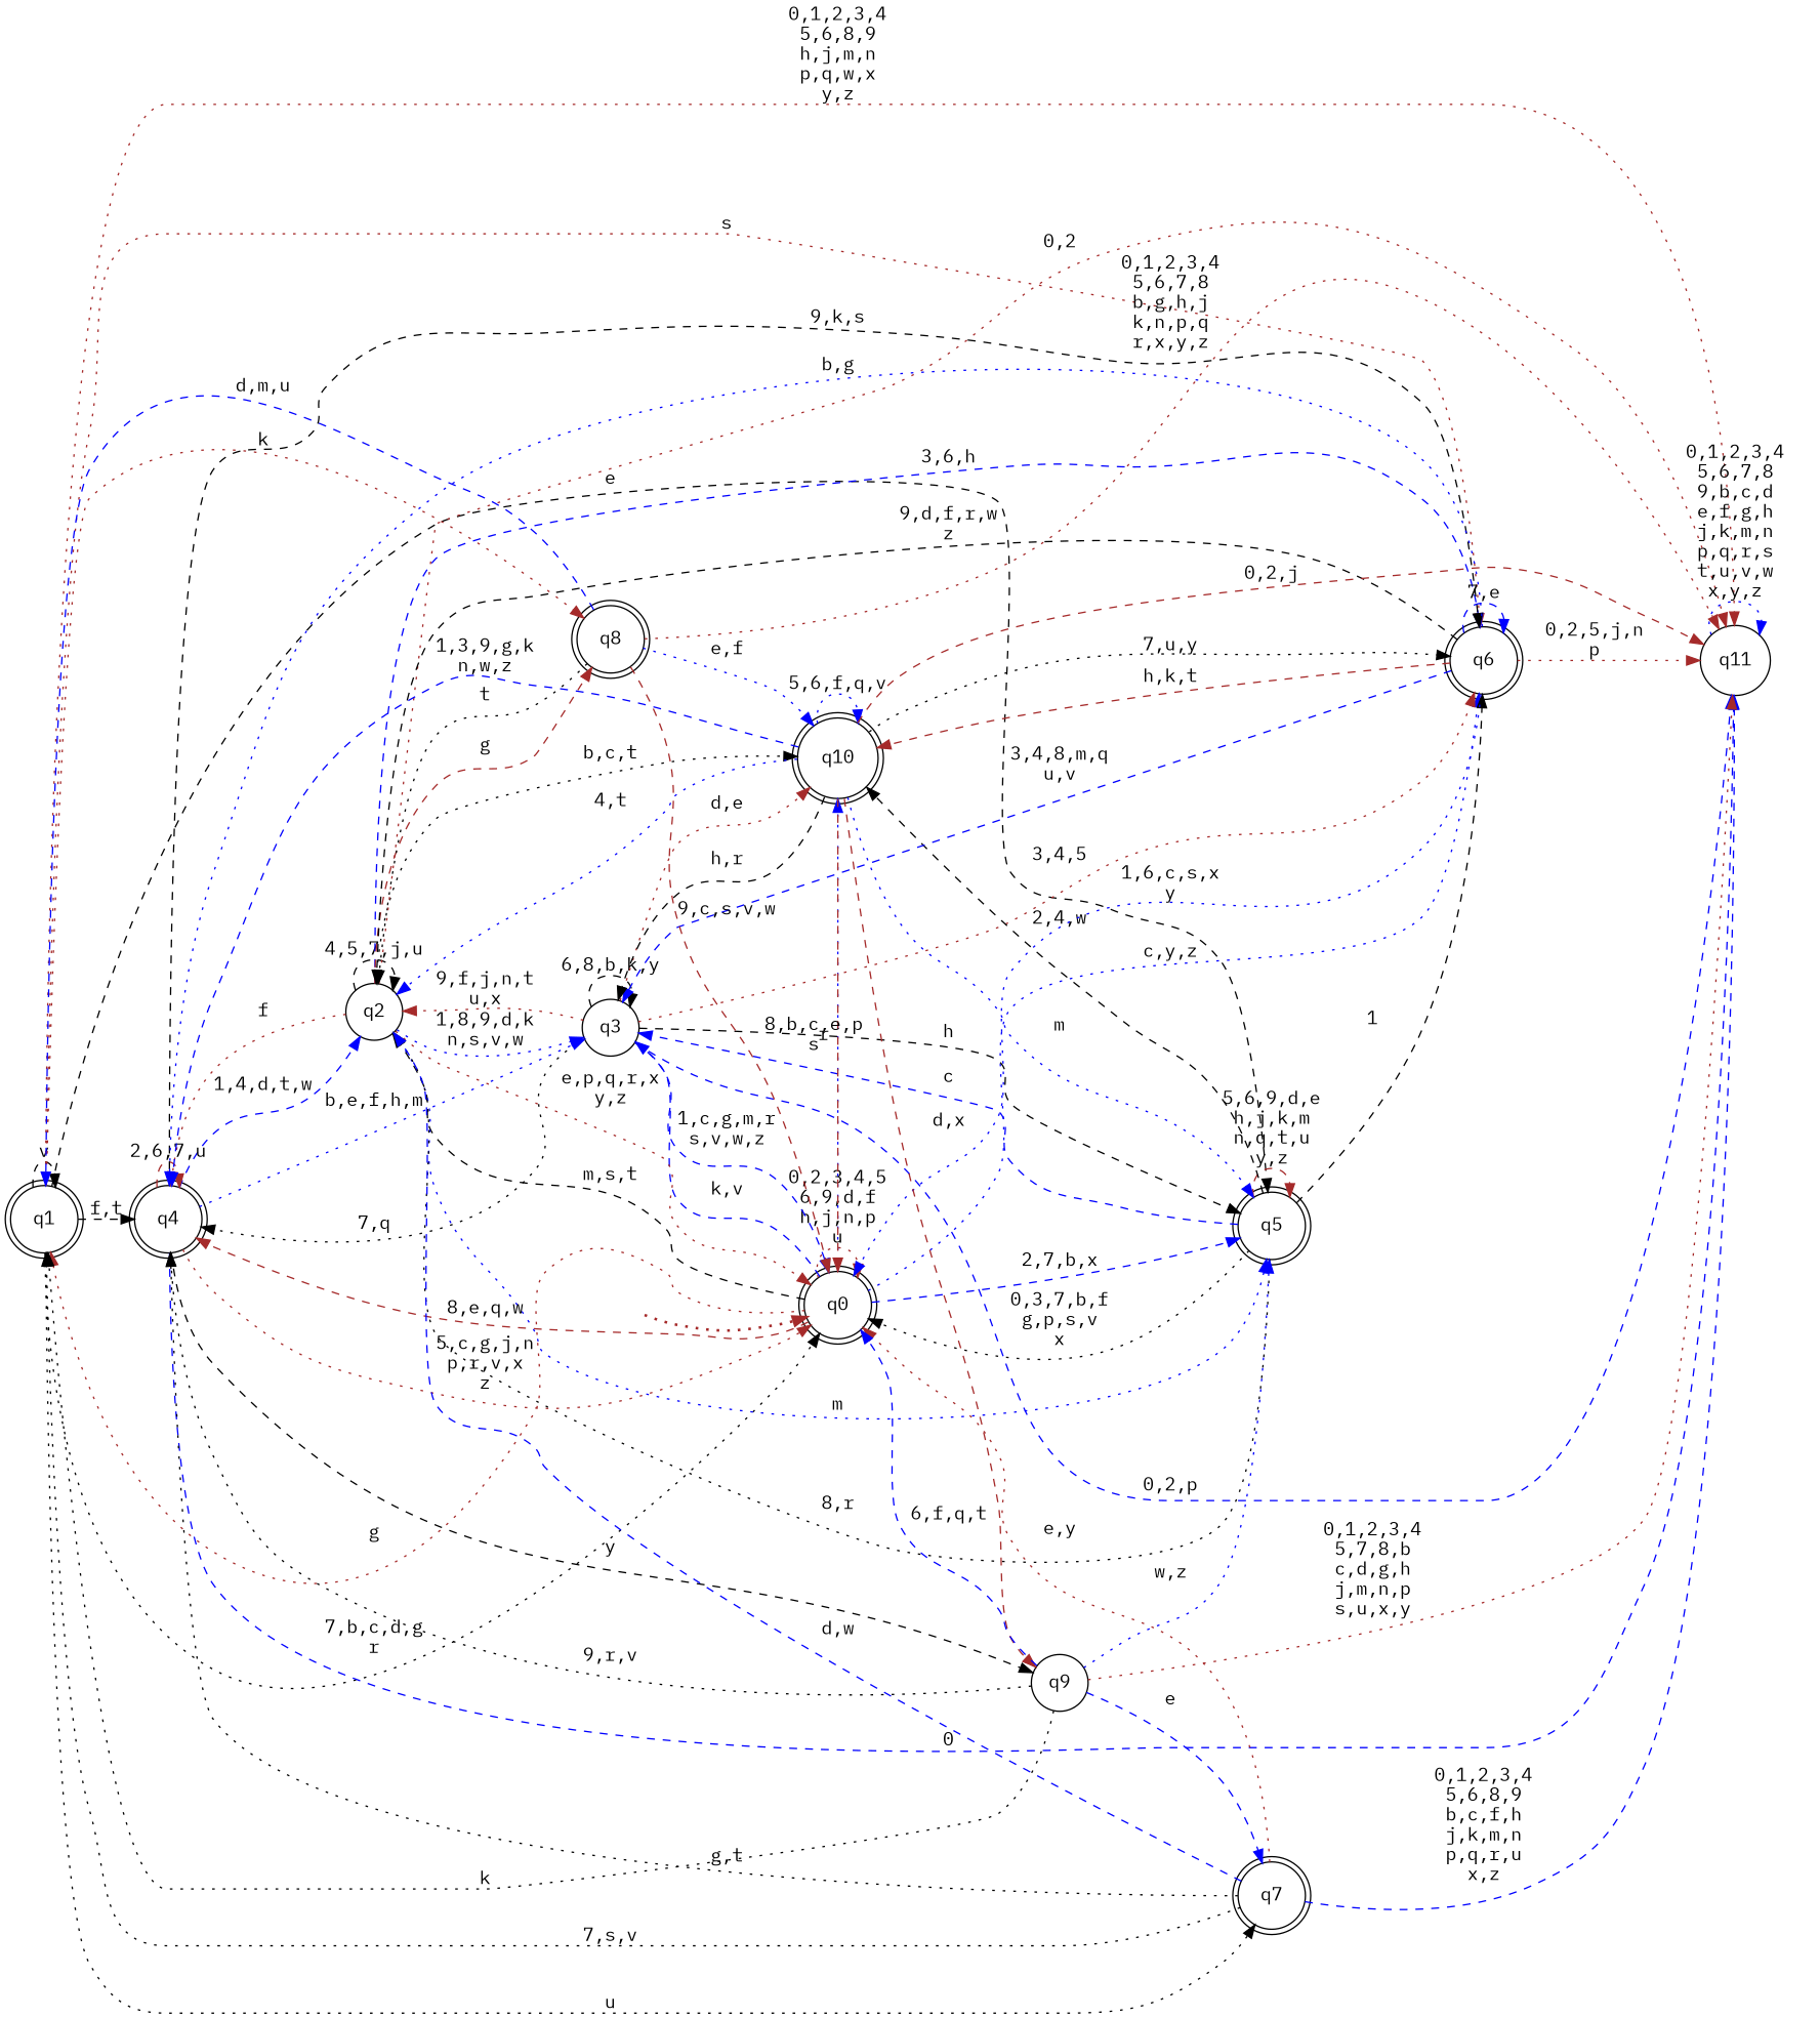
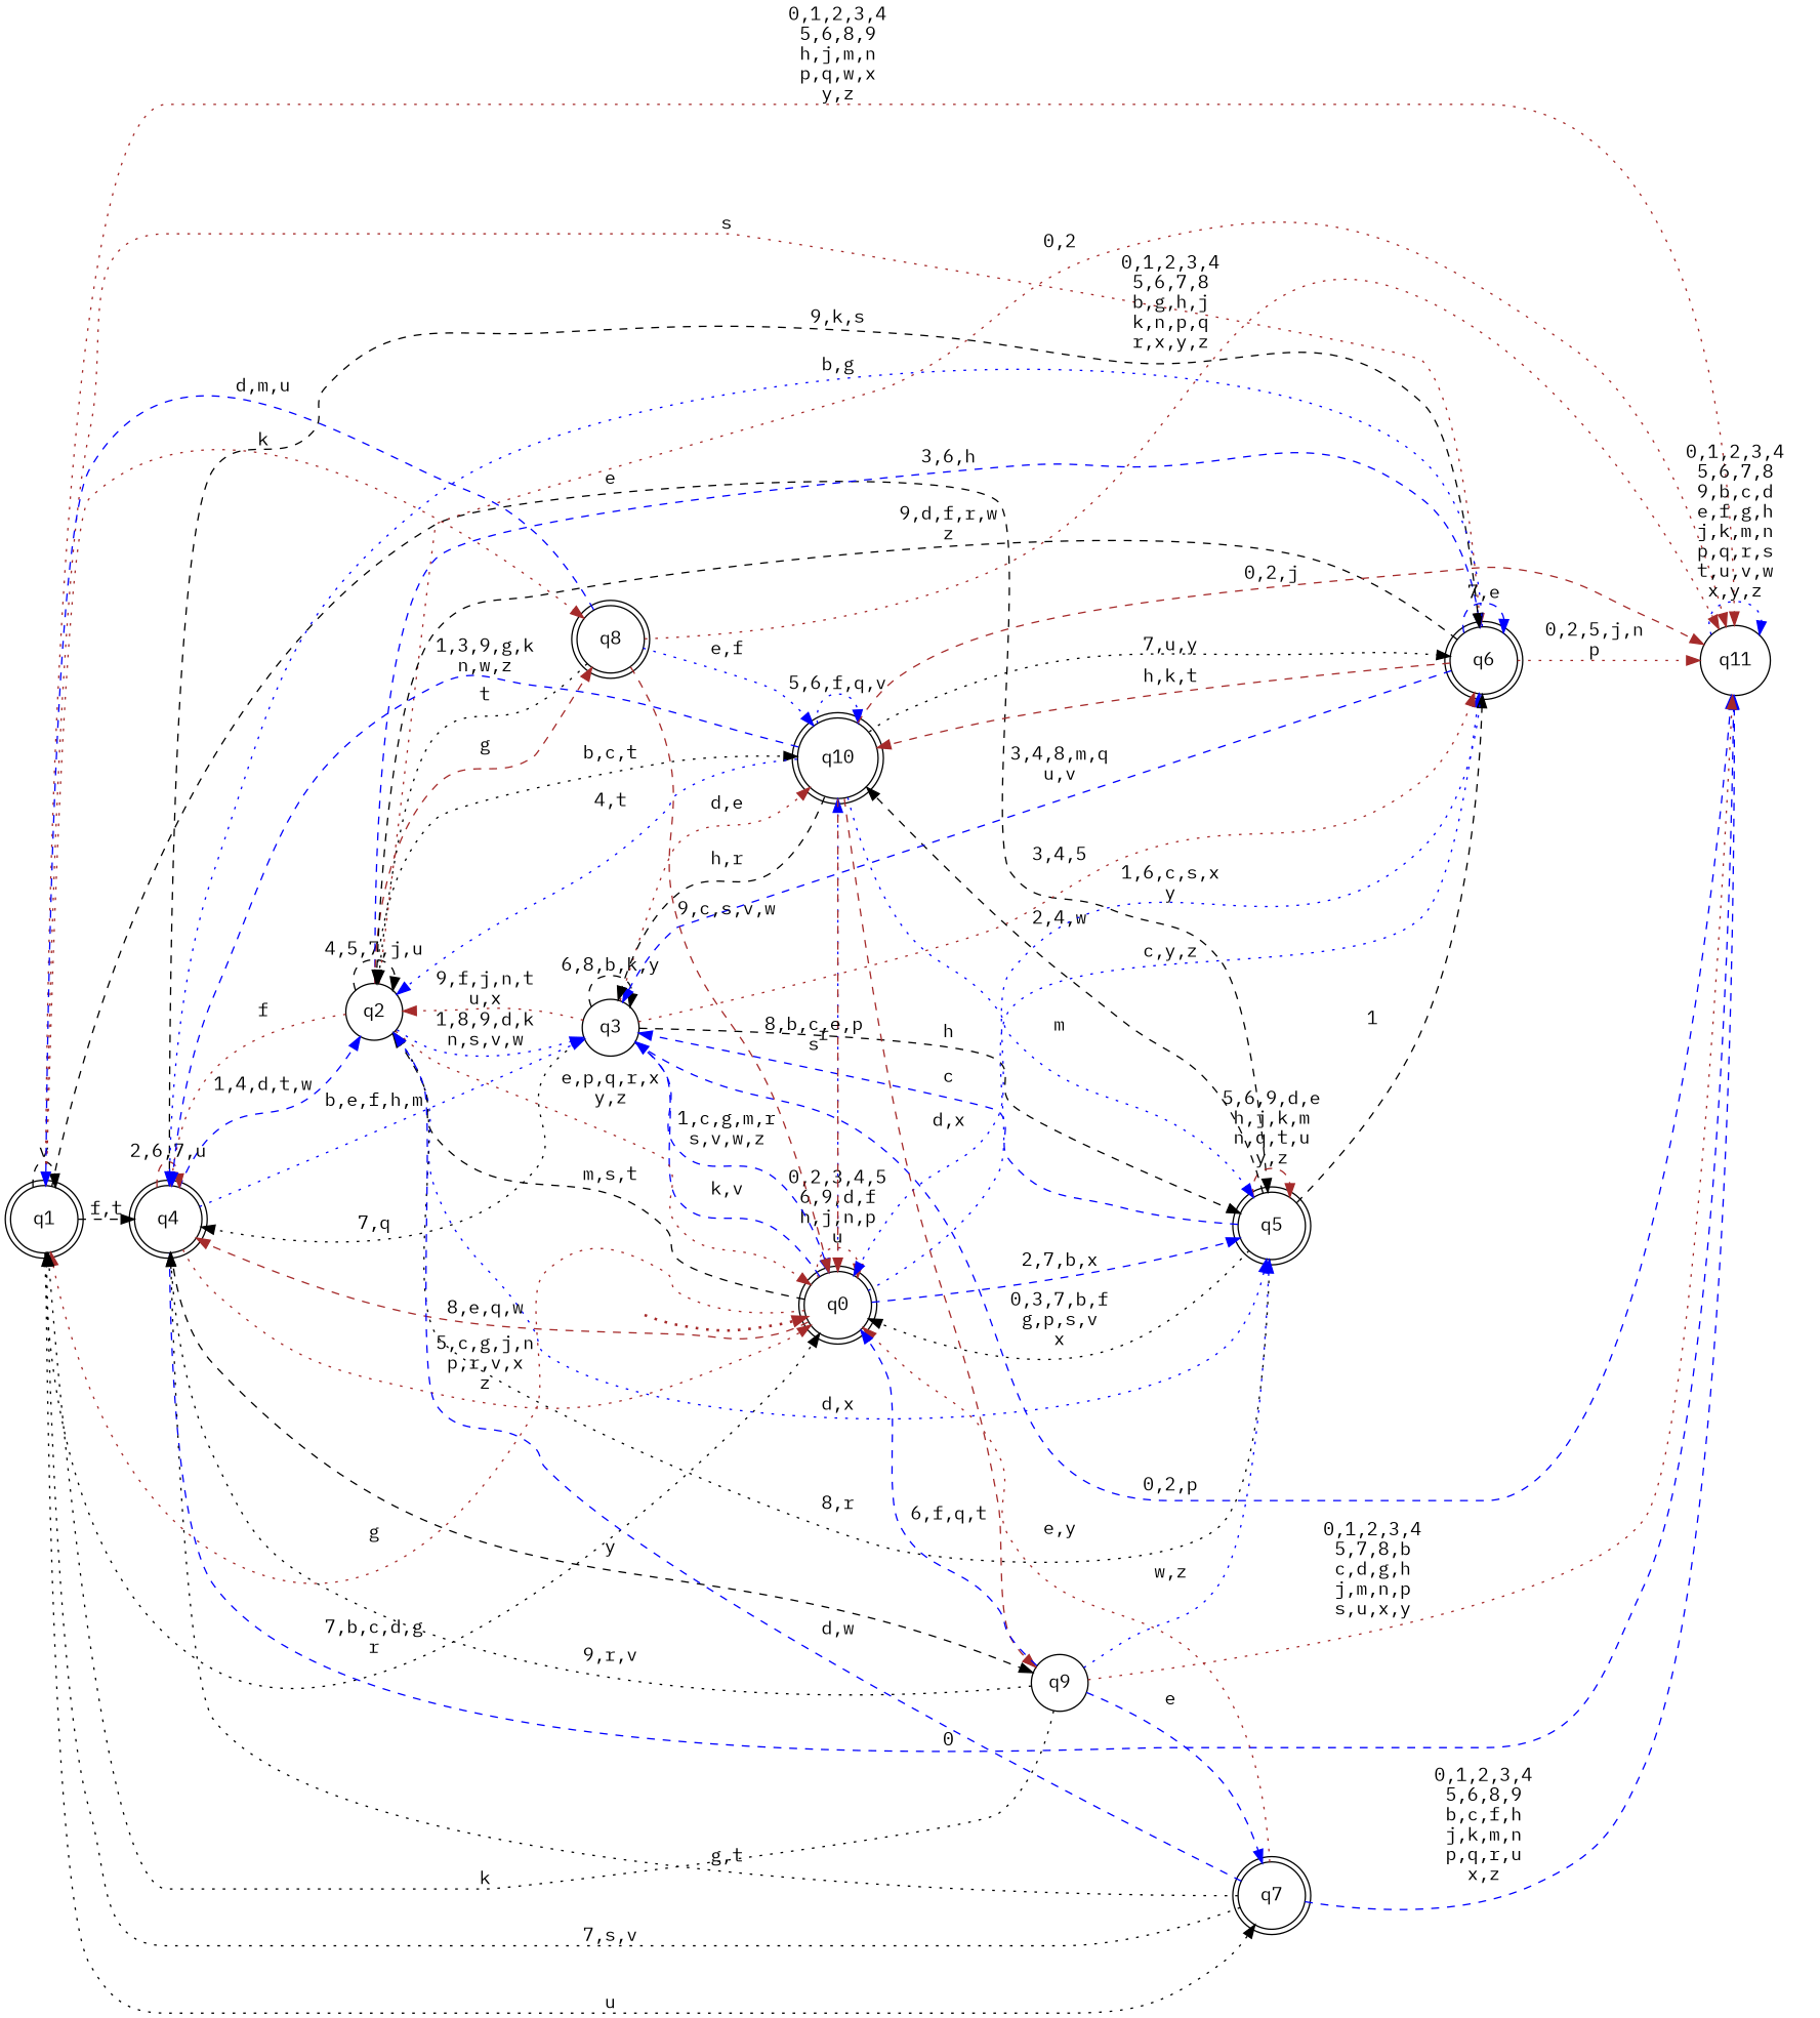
  digraph {
    fontname="IBM Plex Mono"
    rankdir=LR
    node [fontname="IBM Plex Mono" shape=doublecircle style="rounded,filled" color=black fillcolor=white]
    edge [color=blue fontname="IBM Plex Mono" style=dotted]
    __start0 [height=0 shape=none style=invis width=0 color="" fillcolor=""]
    n2 [label=q0]
    n3 [label=q1]
    n4 [label=q2 shape=circle style=filled]
    n5 [label=q3 shape=circle style=filled]
    n6 [label=q4]
    n7 [label=q5]
    n8 [label=q6]
    n9 [label=q10]
    n10 [label=q7]
    n11 [label=q8]
    n12 [label=q11 shape=circle style=filled]
    n13 [label=q9 shape=circle style=filled]
    subgraph cluster_1 {
      nodesep=0.15
      ranksep=0.15
      style=invis
      __start0
      n2
    }
    __start0 -> n2 [color=brown penwidth=2]
    n2 -> n2 [color=brown label="0,2,3,4,5\n6,9,d,f\nh,j,n,p\nu"]
    n2 -> n3 [color=brown label=g]
    n2 -> n4 [color=black label="m,s,t" style=dashed]
    n2 -> n5 [label="k,v" style=dashed]
    n2 -> n6 [color=brown label="8,e,q,w" style=dashed]
    n2 -> n7 [label="2,7,b,x" style=dashed]
    n2 -> n8 [label="c,y,z"]
    n2 -> n9 [label=r]
    n3 -> n2 [color=black label="7,b,c,d,g\nr"]
    n3 -> n3 [color=black label=v style=dashed]
    n3 -> n6 [color=black label="f,t" style=dashed]
    n3 -> n7 [color=black label=e style=dashed]
    n3 -> n8 [color=brown label=s]
    n3 -> n10 [color=black label=u]
    n3 -> n11 [color=brown label=k]
    n3 -> n12 [color=brown label="0,1,2,3,4\n5,6,8,9\nh,j,m,n\np,q,w,x\ny,z"]
    n4 -> n2 [color=brown label="e,p,q,r,x\ny,z"]
    n4 -> n4 [color=black label="4,5,7,j,u" style=dashed]
    n4 -> n5 [label="1,8,9,d,k\nn,s,v,w"]
    n4 -> n6 [color=brown label=f]
-   n4 -> n7 [label=m]
+   n4 -> n7 [label="d,x"]
    n4 -> n8 [label="3,6,h" style=dashed]
    n4 -> n9 [color=black label="b,c,t"]
    n4 -> n11 [color=brown label=g style=dashed]
    n4 -> n12 [color=brown label="0,2"]
    n5 -> n2 [label="1,c,g,m,r\ns,v,w,z" style=dashed]
    n5 -> n4 [color=brown label="9,f,j,n,t\nu,x"]
    n5 -> n5 [color=black label="6,8,b,k,y" style=dashed]
    n5 -> n6 [color=black label="7,q"]
    n5 -> n7 [color=black label=h style=dashed]
    n5 -> n8 [color=brown label="3,4,5"]
    n5 -> n9 [color=brown label="d,e"]
    n5 -> n12 [label="0,2,p" style=dashed]
    n6 -> n2 [color=brown label="5,c,g,j,n\np,r,v,x\nz"]
    n6 -> n4 [label="1,4,d,t,w" style=dashed]
    n6 -> n5 [label="b,e,f,h,m"]
    n6 -> n6 [color=brown label="2,6,7,u" style=dashed]
    n6 -> n8 [color=black label="9,k,s" style=dashed]
    n6 -> n12 [label=0 style=dashed]
    n6 -> n13 [color=black label=y style=dashed]
    n7 -> n2 [color=black label="0,3,7,b,f\ng,p,s,v\nx"]
    n7 -> n4 [color=black label="8,r"]
    n7 -> n5 [label=c style=dashed]
    n7 -> n7 [color=brown label="5,6,9,d,e\nh,j,k,m\nn,q,t,u\ny,z" style=dashed]
    n7 -> n8 [color=black label=1 style=dashed]
    n7 -> n9 [color=black label="2,4,w" style=dashed]
    n8 -> n2 [label="1,6,c,s,x\ny"]
    n8 -> n4 [color=black label="9,d,f,r,w\nz" style=dashed]
    n8 -> n5 [label="3,4,8,m,q\nu,v" style=dashed]
    n8 -> n6 [label="b,g"]
    n8 -> n8 [label="7,e" style=dashed]
    n8 -> n9 [color=brown label="h,k,t" style=dashed]
    n8 -> n12 [color=brown label="0,2,5,j,n\np"]
    n9 -> n2 [color=brown label="8,b,c,e,p\ns" style=dashed]
    n9 -> n4 [label="4,t"]
    n9 -> n5 [color=black label="h,r" style=dashed]
    n9 -> n6 [label="1,3,9,g,k\nn,w,z" style=dashed]
    n9 -> n7 [label=m]
    n9 -> n8 [color=black label="7,u,y"]
    n9 -> n9 [label="5,6,f,q,v"]
    n9 -> n12 [color=brown label="0,2,j" style=dashed]
    n9 -> n13 [color=brown label="d,x" style=dashed]
    n10 -> n2 [color=brown label="e,y"]
    n10 -> n3 [color=black label="7,s,v"]
    n10 -> n4 [label="d,w" style=dashed]
    n10 -> n6 [color=black label="g,t"]
    n10 -> n12 [label="0,1,2,3,4\n5,6,8,9\nb,c,f,h\nj,k,m,n\np,q,r,u\nx,z" style=dashed]
    n11 -> n2 [color=brown label="9,c,s,v,w" style=dashed]
    n11 -> n3 [label="d,m,u" style=dashed]
    n11 -> n4 [color=black label=t]
    n11 -> n9 [label="e,f"]
    n11 -> n12 [color=brown label="0,1,2,3,4\n5,6,7,8\nb,g,h,j\nk,n,p,q\nr,x,y,z"]
    n12 -> n12 [label="0,1,2,3,4\n5,6,7,8\n9,b,c,d\ne,f,g,h\nj,k,m,n\np,q,r,s\nt,u,v,w\nx,y,z"]
    n13 -> n2 [label="6,f,q,t" style=dashed]
    n13 -> n3 [color=black label=k]
    n13 -> n6 [color=black label="9,r,v"]
    n13 -> n7 [label="w,z"]
    n13 -> n10 [label=e style=dashed]
    n13 -> n12 [color=brown label="0,1,2,3,4\n5,7,8,b\nc,d,g,h\nj,m,n,p\ns,u,x,y"]
  }
